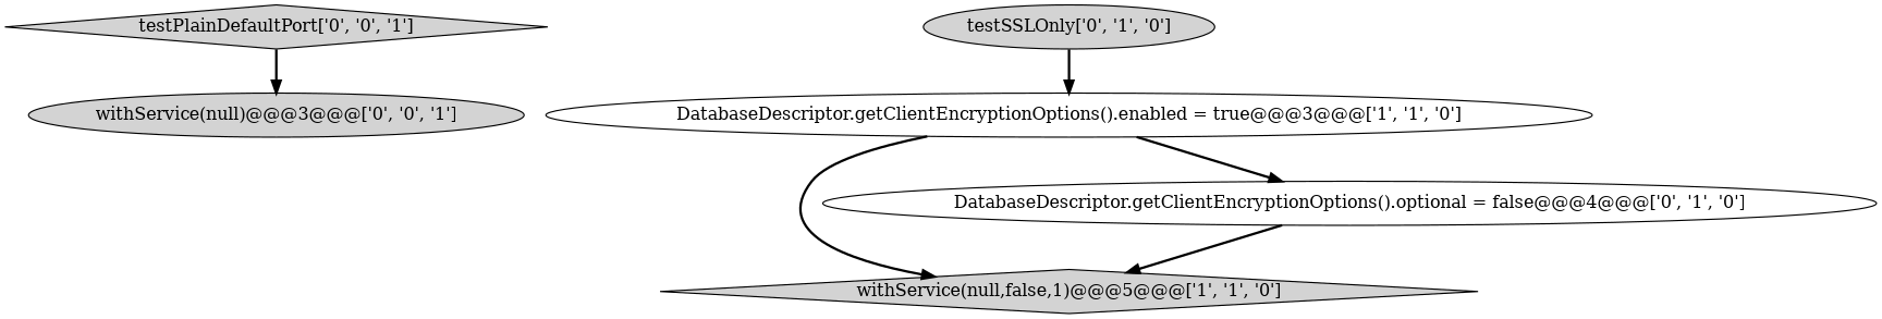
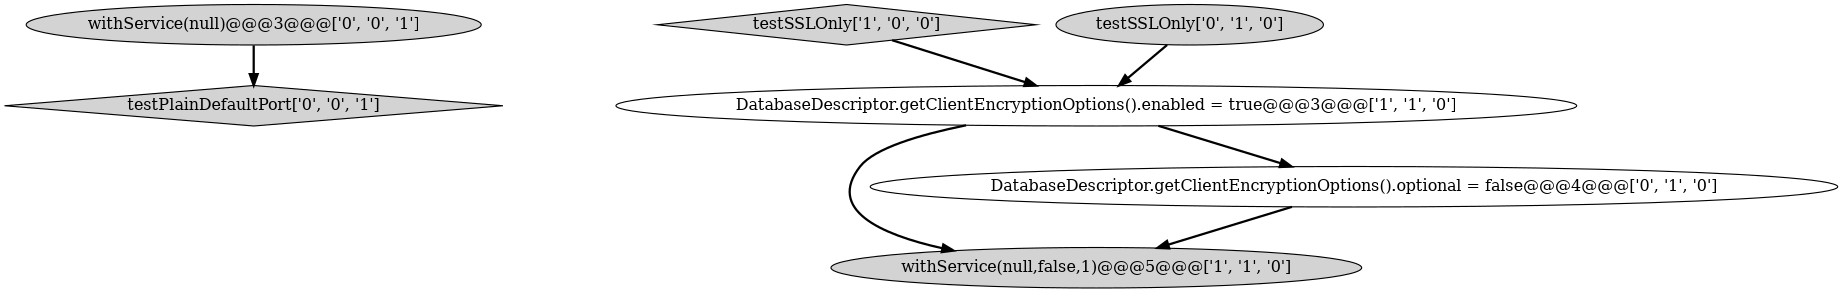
  digraph {
    node [fillcolor=lightgray shape=ellipse style=filled]
    edge [style=bold]
    n1 [label="testPlainDefaultPort['0', '0', '1']" shape=diamond]
    n2 [label="withService(null)@@@3@@@['0', '0', '1']"]
-   n3 [label="withService(null,false,1)@@@5@@@['1', '1', '0']" shape=diamond]
+   n3 [label="withService(null,false,1)@@@5@@@['1', '1', '0']"]
+   n4 [label="testSSLOnly['1', '0', '0']" shape=diamond]
    n5 [fillcolor=white label="DatabaseDescriptor.getClientEncryptionOptions().enabled = true@@@3@@@['1', '1', '0']"]
    n6 [fillcolor=white label="DatabaseDescriptor.getClientEncryptionOptions().optional = false@@@4@@@['0', '1', '0']"]
    n7 [label="testSSLOnly['0', '1', '0']"]
-   n1 -> n2
+   n2 -> n1
+   n4 -> n5
    n5 -> n3
    n5 -> n6
    n6 -> n3
    n7 -> n5
  }
